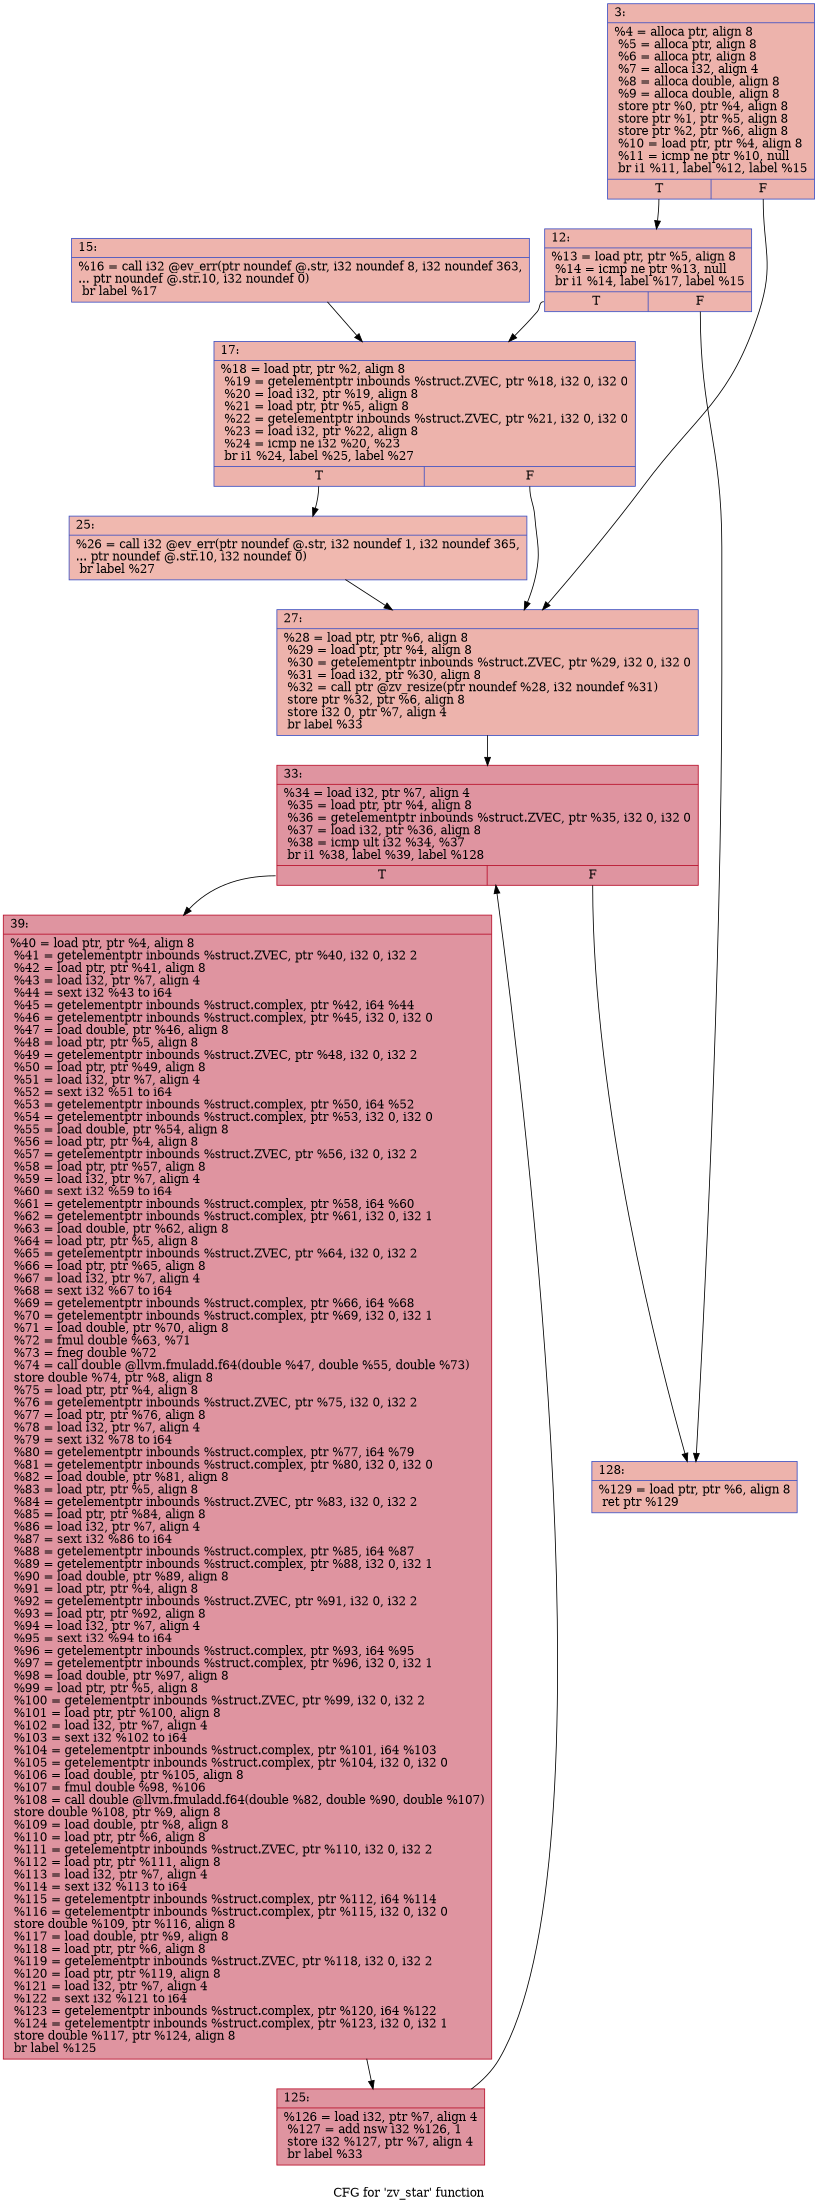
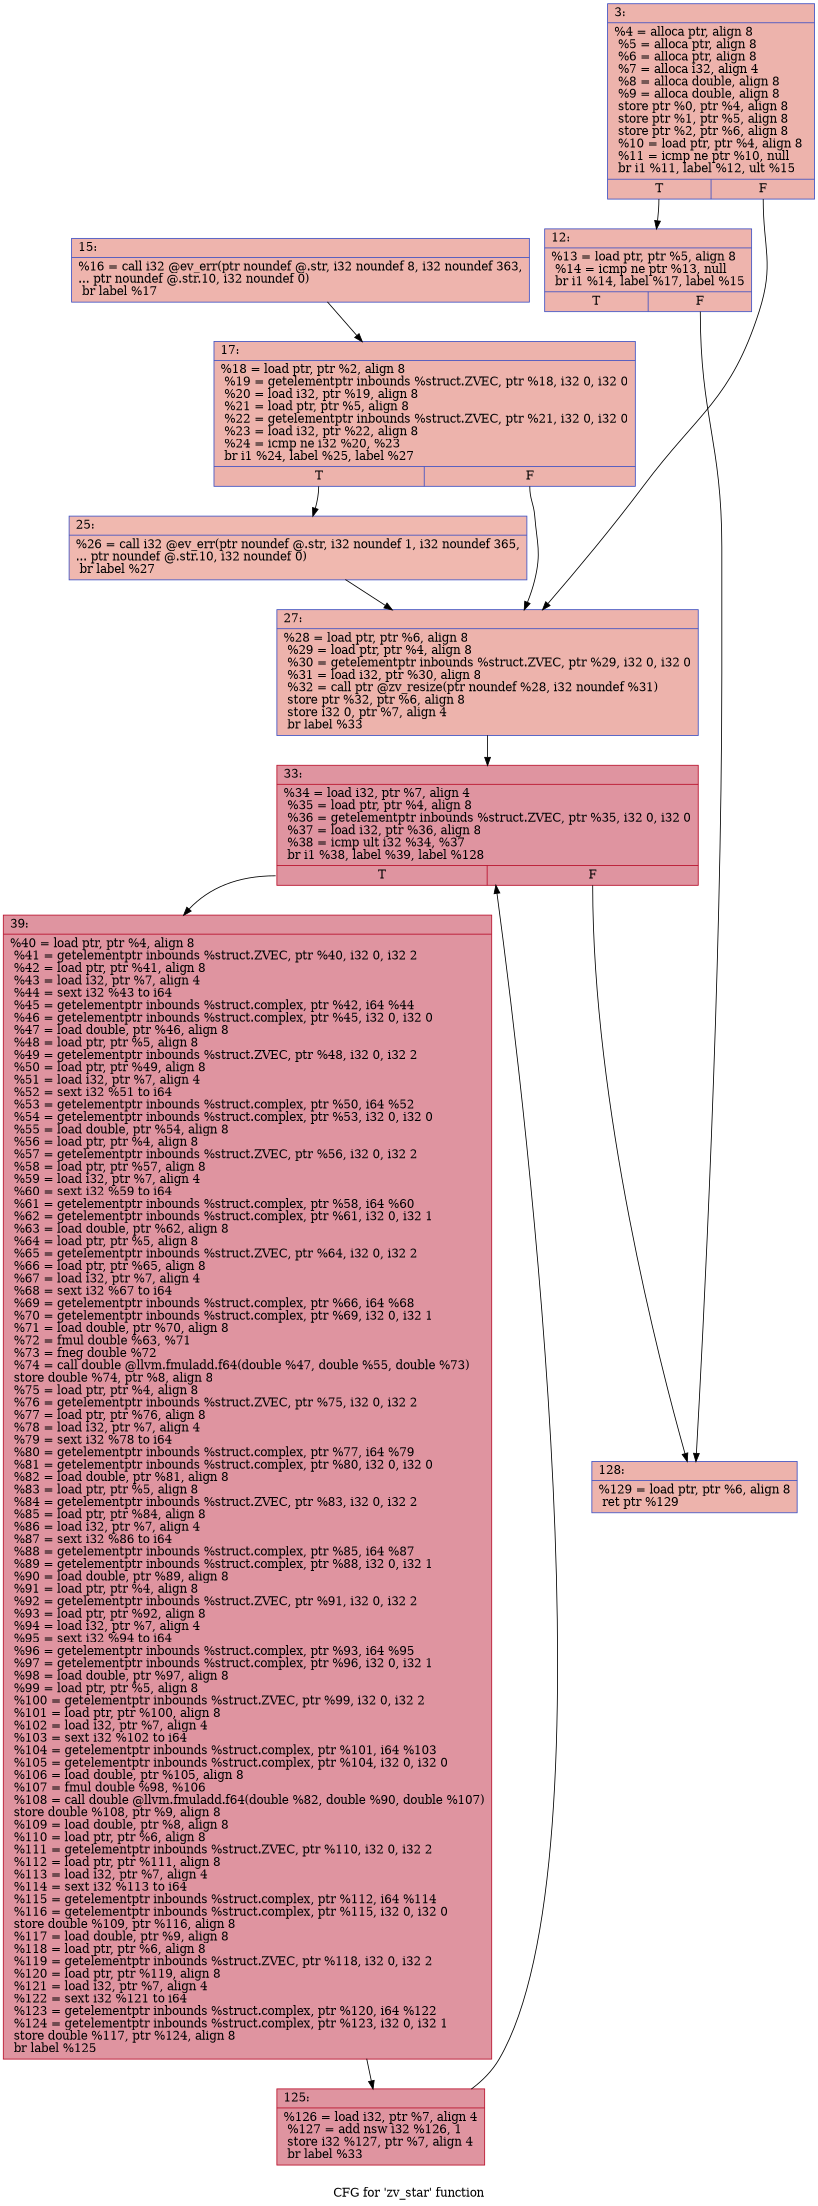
  digraph {
    fontname="DejaVu Serif"
    label="CFG for 'zv_star' function"
    node [color="#3d50c3ff" fillcolor="#d6524470" fontname="DejaVu Serif" shape=record style=filled]
    edge [fontname="DejaVu Serif"]
-   n1 [label="{3:\l|  %4 = alloca ptr, align 8\l  %5 = alloca ptr, align 8\l  %6 = alloca ptr, align 8\l  %7 = alloca i32, align 4\l  %8 = alloca double, align 8\l  %9 = alloca double, align 8\l  store ptr %0, ptr %4, align 8\l  store ptr %1, ptr %5, align 8\l  store ptr %2, ptr %6, align 8\l  %10 = load ptr, ptr %4, align 8\l  %11 = icmp ne ptr %10, null\l  br i1 %11, label %12, label %15\l|{<s0>T|<s1>F}}"]
+   n1 [label="{3:\l|  %4 = alloca ptr, align 8\l  %5 = alloca ptr, align 8\l  %6 = alloca ptr, align 8\l  %7 = alloca i32, align 4\l  %8 = alloca double, align 8\l  %9 = alloca double, align 8\l  store ptr %0, ptr %4, align 8\l  store ptr %1, ptr %5, align 8\l  store ptr %2, ptr %6, align 8\l  %10 = load ptr, ptr %4, align 8\l  %11 = icmp ne ptr %10, null\l  br i1 %11, label %12, ult %15\l|{<s0>T|<s1>F}}"]
    n2 [fillcolor="#d8564670" label="{12:\l|  %13 = load ptr, ptr %5, align 8\l  %14 = icmp ne ptr %13, null\l  br i1 %14, label %17, label %15\l|{<s0>T|<s1>F}}"]
    n3 [label="{27:\l|  %28 = load ptr, ptr %6, align 8\l  %29 = load ptr, ptr %4, align 8\l  %30 = getelementptr inbounds %struct.ZVEC, ptr %29, i32 0, i32 0\l  %31 = load i32, ptr %30, align 8\l  %32 = call ptr @zv_resize(ptr noundef %28, i32 noundef %31)\l  store ptr %32, ptr %6, align 8\l  store i32 0, ptr %7, align 4\l  br label %33\l}"]
    n4 [label="{17:\l|  %18 = load ptr, ptr %2, align 8\l  %19 = getelementptr inbounds %struct.ZVEC, ptr %18, i32 0, i32 0\l  %20 = load i32, ptr %19, align 8\l  %21 = load ptr, ptr %5, align 8\l  %22 = getelementptr inbounds %struct.ZVEC, ptr %21, i32 0, i32 0\l  %23 = load i32, ptr %22, align 8\l  %24 = icmp ne i32 %20, %23\l  br i1 %24, label %25, label %27\l|{<s0>T|<s1>F}}"]
    n5 [label="{128:\l|  %129 = load ptr, ptr %6, align 8\l  ret ptr %129\l}"]
    n6 [fillcolor="#d8564670" label="{15:\l|  %16 = call i32 @ev_err(ptr noundef @.str, i32 noundef 8, i32 noundef 363,\l... ptr noundef @.str.10, i32 noundef 0)\l  br label %17\l}"]
    n7 [fillcolor="#dc5d4a70" label="{25:\l|  %26 = call i32 @ev_err(ptr noundef @.str, i32 noundef 1, i32 noundef 365,\l... ptr noundef @.str.10, i32 noundef 0)\l  br label %27\l}"]
    n8 [color="#b70d28ff" fillcolor="#b70d2870" label="{33:\l|  %34 = load i32, ptr %7, align 4\l  %35 = load ptr, ptr %4, align 8\l  %36 = getelementptr inbounds %struct.ZVEC, ptr %35, i32 0, i32 0\l  %37 = load i32, ptr %36, align 8\l  %38 = icmp ult i32 %34, %37\l  br i1 %38, label %39, label %128\l|{<s0>T|<s1>F}}"]
    n9 [color="#b70d28ff" fillcolor="#b70d2870" label="{39:\l|  %40 = load ptr, ptr %4, align 8\l  %41 = getelementptr inbounds %struct.ZVEC, ptr %40, i32 0, i32 2\l  %42 = load ptr, ptr %41, align 8\l  %43 = load i32, ptr %7, align 4\l  %44 = sext i32 %43 to i64\l  %45 = getelementptr inbounds %struct.complex, ptr %42, i64 %44\l  %46 = getelementptr inbounds %struct.complex, ptr %45, i32 0, i32 0\l  %47 = load double, ptr %46, align 8\l  %48 = load ptr, ptr %5, align 8\l  %49 = getelementptr inbounds %struct.ZVEC, ptr %48, i32 0, i32 2\l  %50 = load ptr, ptr %49, align 8\l  %51 = load i32, ptr %7, align 4\l  %52 = sext i32 %51 to i64\l  %53 = getelementptr inbounds %struct.complex, ptr %50, i64 %52\l  %54 = getelementptr inbounds %struct.complex, ptr %53, i32 0, i32 0\l  %55 = load double, ptr %54, align 8\l  %56 = load ptr, ptr %4, align 8\l  %57 = getelementptr inbounds %struct.ZVEC, ptr %56, i32 0, i32 2\l  %58 = load ptr, ptr %57, align 8\l  %59 = load i32, ptr %7, align 4\l  %60 = sext i32 %59 to i64\l  %61 = getelementptr inbounds %struct.complex, ptr %58, i64 %60\l  %62 = getelementptr inbounds %struct.complex, ptr %61, i32 0, i32 1\l  %63 = load double, ptr %62, align 8\l  %64 = load ptr, ptr %5, align 8\l  %65 = getelementptr inbounds %struct.ZVEC, ptr %64, i32 0, i32 2\l  %66 = load ptr, ptr %65, align 8\l  %67 = load i32, ptr %7, align 4\l  %68 = sext i32 %67 to i64\l  %69 = getelementptr inbounds %struct.complex, ptr %66, i64 %68\l  %70 = getelementptr inbounds %struct.complex, ptr %69, i32 0, i32 1\l  %71 = load double, ptr %70, align 8\l  %72 = fmul double %63, %71\l  %73 = fneg double %72\l  %74 = call double @llvm.fmuladd.f64(double %47, double %55, double %73)\l  store double %74, ptr %8, align 8\l  %75 = load ptr, ptr %4, align 8\l  %76 = getelementptr inbounds %struct.ZVEC, ptr %75, i32 0, i32 2\l  %77 = load ptr, ptr %76, align 8\l  %78 = load i32, ptr %7, align 4\l  %79 = sext i32 %78 to i64\l  %80 = getelementptr inbounds %struct.complex, ptr %77, i64 %79\l  %81 = getelementptr inbounds %struct.complex, ptr %80, i32 0, i32 0\l  %82 = load double, ptr %81, align 8\l  %83 = load ptr, ptr %5, align 8\l  %84 = getelementptr inbounds %struct.ZVEC, ptr %83, i32 0, i32 2\l  %85 = load ptr, ptr %84, align 8\l  %86 = load i32, ptr %7, align 4\l  %87 = sext i32 %86 to i64\l  %88 = getelementptr inbounds %struct.complex, ptr %85, i64 %87\l  %89 = getelementptr inbounds %struct.complex, ptr %88, i32 0, i32 1\l  %90 = load double, ptr %89, align 8\l  %91 = load ptr, ptr %4, align 8\l  %92 = getelementptr inbounds %struct.ZVEC, ptr %91, i32 0, i32 2\l  %93 = load ptr, ptr %92, align 8\l  %94 = load i32, ptr %7, align 4\l  %95 = sext i32 %94 to i64\l  %96 = getelementptr inbounds %struct.complex, ptr %93, i64 %95\l  %97 = getelementptr inbounds %struct.complex, ptr %96, i32 0, i32 1\l  %98 = load double, ptr %97, align 8\l  %99 = load ptr, ptr %5, align 8\l  %100 = getelementptr inbounds %struct.ZVEC, ptr %99, i32 0, i32 2\l  %101 = load ptr, ptr %100, align 8\l  %102 = load i32, ptr %7, align 4\l  %103 = sext i32 %102 to i64\l  %104 = getelementptr inbounds %struct.complex, ptr %101, i64 %103\l  %105 = getelementptr inbounds %struct.complex, ptr %104, i32 0, i32 0\l  %106 = load double, ptr %105, align 8\l  %107 = fmul double %98, %106\l  %108 = call double @llvm.fmuladd.f64(double %82, double %90, double %107)\l  store double %108, ptr %9, align 8\l  %109 = load double, ptr %8, align 8\l  %110 = load ptr, ptr %6, align 8\l  %111 = getelementptr inbounds %struct.ZVEC, ptr %110, i32 0, i32 2\l  %112 = load ptr, ptr %111, align 8\l  %113 = load i32, ptr %7, align 4\l  %114 = sext i32 %113 to i64\l  %115 = getelementptr inbounds %struct.complex, ptr %112, i64 %114\l  %116 = getelementptr inbounds %struct.complex, ptr %115, i32 0, i32 0\l  store double %109, ptr %116, align 8\l  %117 = load double, ptr %9, align 8\l  %118 = load ptr, ptr %6, align 8\l  %119 = getelementptr inbounds %struct.ZVEC, ptr %118, i32 0, i32 2\l  %120 = load ptr, ptr %119, align 8\l  %121 = load i32, ptr %7, align 4\l  %122 = sext i32 %121 to i64\l  %123 = getelementptr inbounds %struct.complex, ptr %120, i64 %122\l  %124 = getelementptr inbounds %struct.complex, ptr %123, i32 0, i32 1\l  store double %117, ptr %124, align 8\l  br label %125\l}"]
    n10 [color="#b70d28ff" fillcolor="#b70d2870" label="{125:\l|  %126 = load i32, ptr %7, align 4\l  %127 = add nsw i32 %126, 1\l  store i32 %127, ptr %7, align 4\l  br label %33\l}"]
    n1 -> n2 [tailport=s0]
    n1 -> n3 [tailport=s1]
-   n2 -> n4 [tailport=s0]
    n2 -> n5 [tailport=s1]
    n3 -> n8
    n4 -> n3 [tailport=s1]
    n4 -> n7 [tailport=s0]
    n6 -> n4
    n7 -> n3
    n8 -> n5 [tailport=s1]
    n8 -> n9 [tailport=s0]
    n9 -> n10
    n10 -> n8
  }
